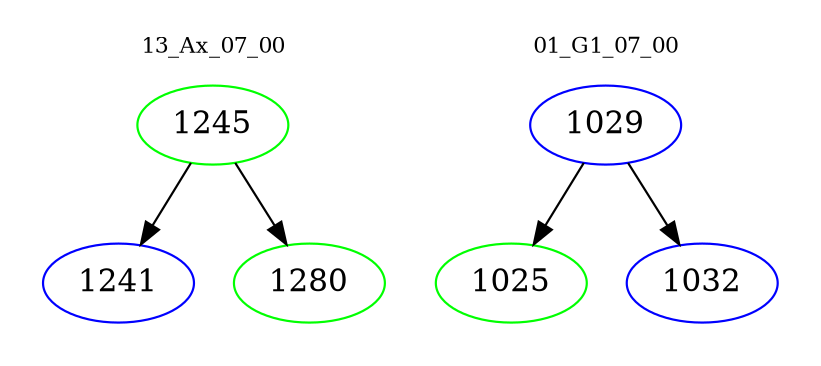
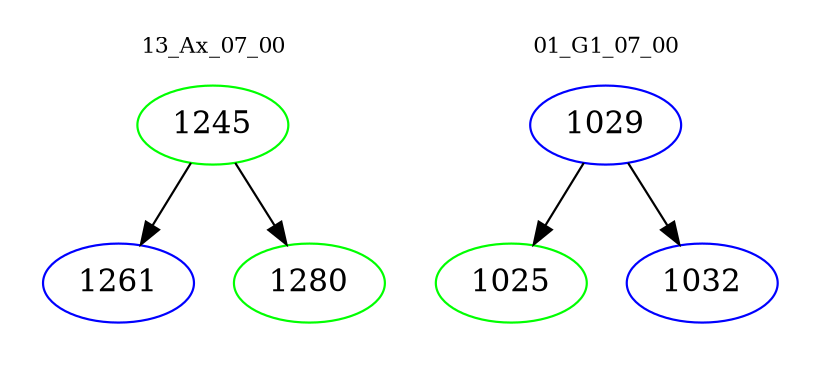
  digraph {
    node [color=green]
    edge [color=black]
    n1 [label=1245]
-   n2 [color=blue label=1241]
+   n2 [color=blue label=1261]
    n3 [label=1280]
    n4 [color=blue label=1029]
    n5 [label=1025]
    n6 [color=blue label=1032]
    subgraph cluster_1 {
      color=white
      fontsize=10
      label="13_Ax_07_00"
      n1
      n2
      n3
    }
    subgraph cluster_2 {
      color=white
      fontsize=10
      label="01_G1_07_00"
      n4
      n5
      n6
    }
    n1 -> n2
    n1 -> n3
    n4 -> n5
    n4 -> n6
  }
